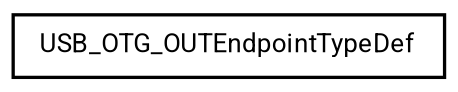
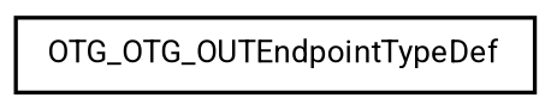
  digraph {
    rankdir=TB
    fontname=Roboto
-   n1 [color=black fillcolor=white fontname=Roboto fontsize=8 height=0.2 label=USB_OTG_OUTEndpointTypeDef shape=record style=filled width=0.4]
+   n1 [color=black fillcolor=white fontname=Roboto fontsize=8 height=0.2 label=OTG_OTG_OUTEndpointTypeDef shape=record style=filled width=0.4]
  }
